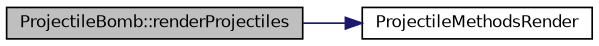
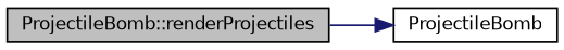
  digraph {
    rankdir=LR
    node [color=black fontname=Helvetica fontsize=10 shape=record style=filled]
    n1 [fillcolor=grey75 fontcolor=black height=0.2 label="ProjectileBomb::renderProjectiles" width=0.4]
-   n2 [fillcolor=white height=0.2 label=ProjectileMethodsRender width=0.4]
+   n2 [fillcolor=white height=0.2 label=ProjectileBomb width=0.4]
    n1 -> n2 [color=midnightblue fontname=Helvetica fontsize=10 labelfontname=Helvetica labelfontsize=10 style=solid]
  }
